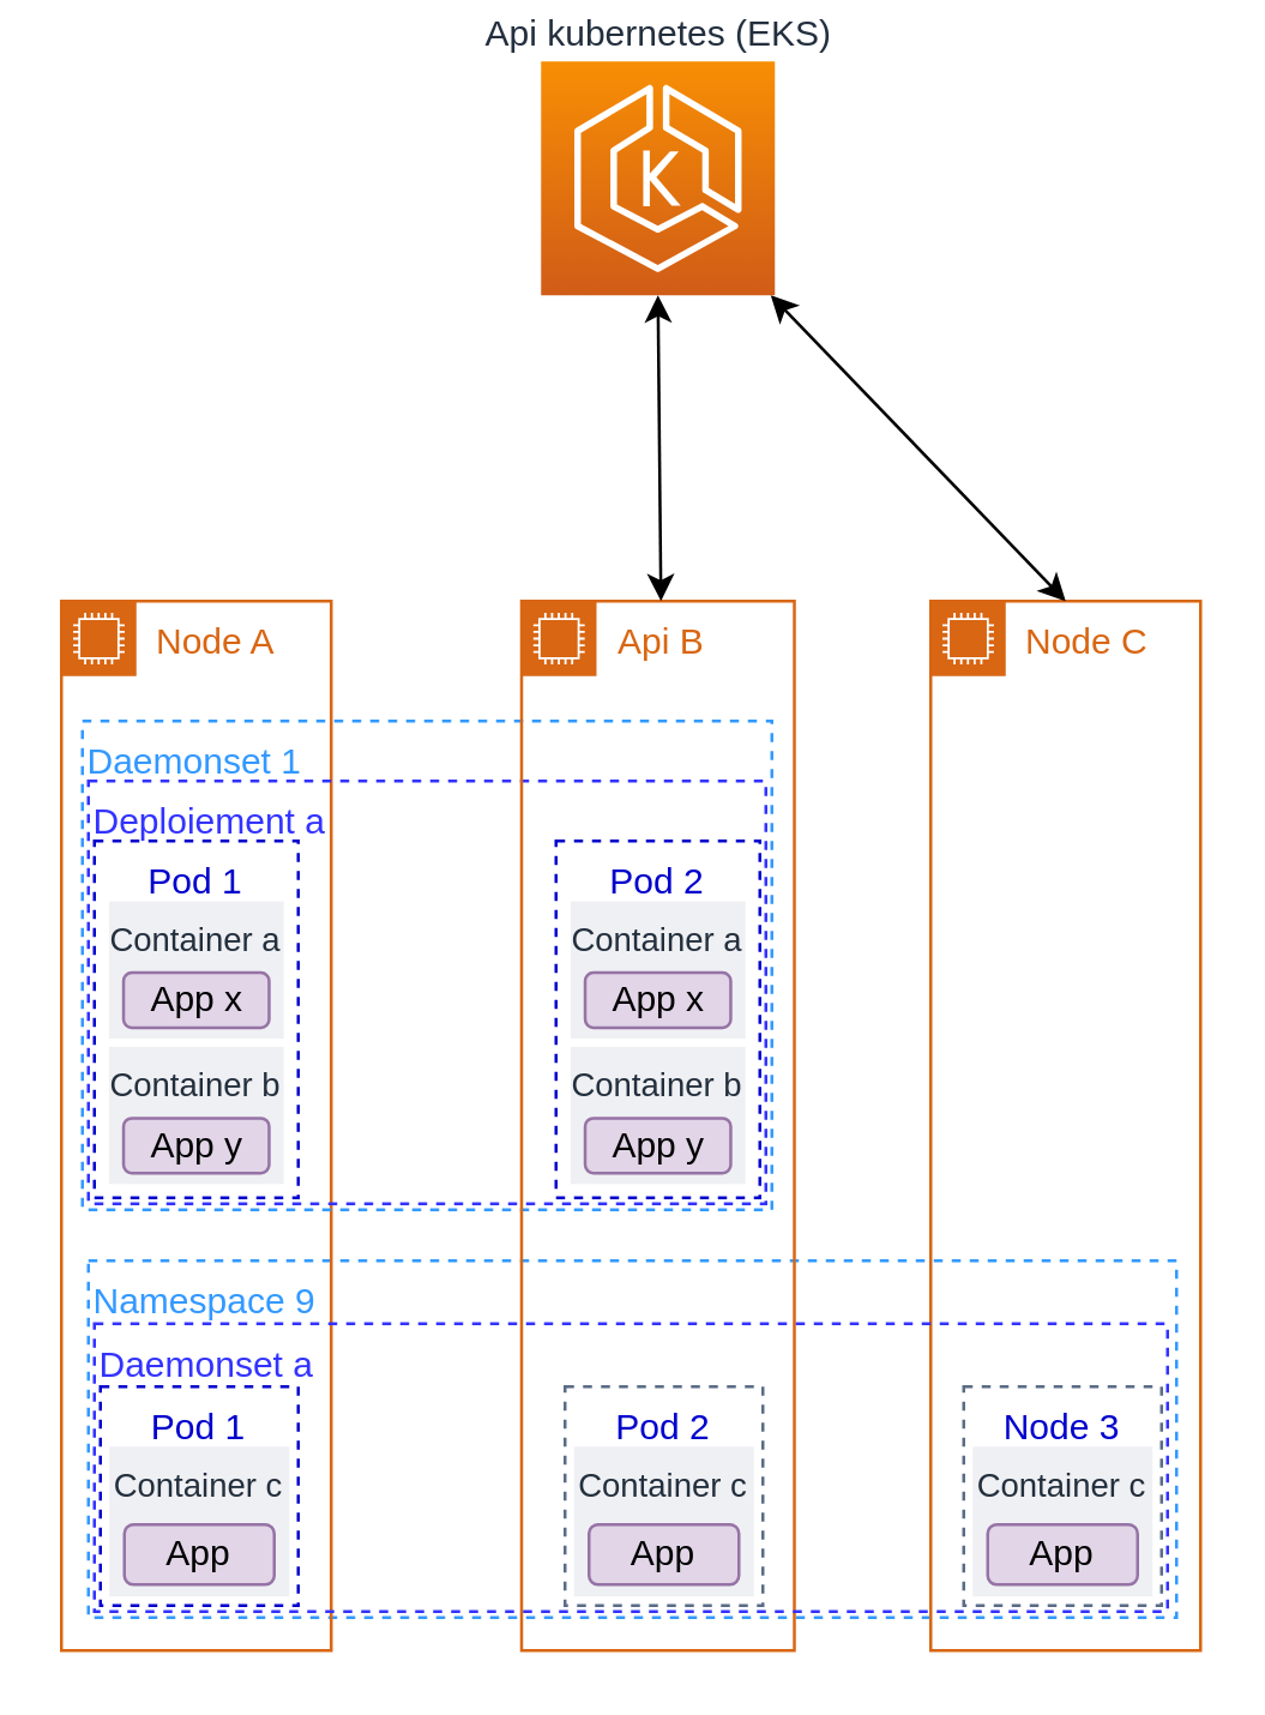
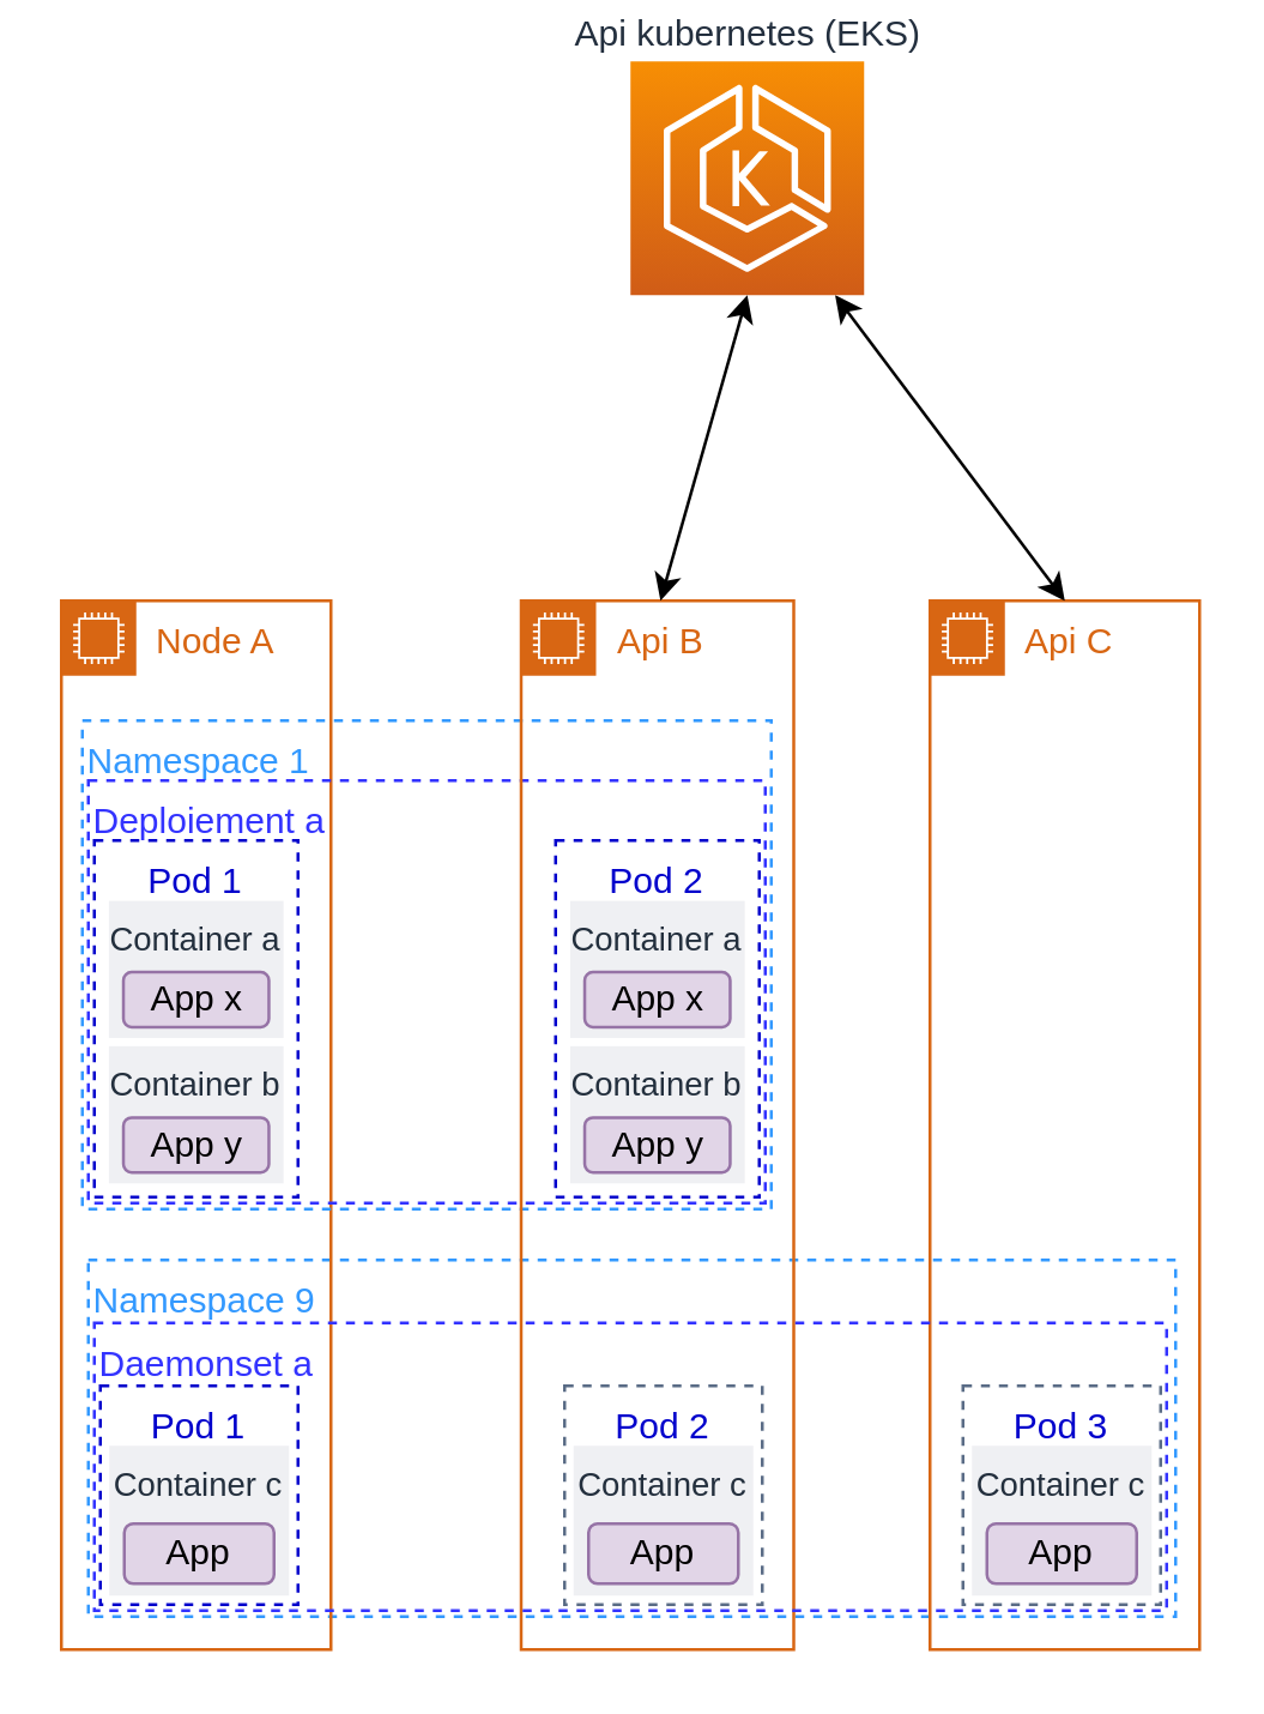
  <mxCell id="0" />
  <mxCell id="1" parent="0" />
  <mxCell id="2" value="Namespace 9" style="fillColor=none;dashed=1;verticalAlign=top;fontStyle=0;align=left;fontColor=#3399FF;strokeColor=#3399FF;" vertex="1" parent="1"><mxGeometry x="29" y="420" width="363" height="119" as="geometry" /></mxCell>
  <mxCell id="3" value="Node A" style="points=[[0,0],[0.25,0],[0.5,0],[0.75,0],[1,0],[1,0.25],[1,0.5],[1,0.75],[1,1],[0.75,1],[0.5,1],[0.25,1],[0,1],[0,0.75],[0,0.5],[0,0.25]];outlineConnect=0;gradientColor=none;html=1;whiteSpace=wrap;fontSize=12;fontStyle=0;shape=mxgraph.aws4.group;grIcon=mxgraph.aws4.group_ec2_instance_contents;strokeColor=#D86613;fillColor=none;verticalAlign=top;align=left;spacingLeft=30;fontColor=#D86613;dashed=0;" vertex="1" parent="1"><mxGeometry x="20" y="200" width="90" height="350" as="geometry" /></mxCell>
- <mxCell id="4" value="Daemonset 1" style="fillColor=none;dashed=1;verticalAlign=top;fontStyle=0;align=left;fontColor=#3399FF;strokeColor=#3399FF;" vertex="1" parent="1"><mxGeometry x="27" y="240" width="230" height="163" as="geometry" /></mxCell>
+ <mxCell id="4" value="Namespace 1" style="fillColor=none;dashed=1;verticalAlign=top;fontStyle=0;align=left;fontColor=#3399FF;strokeColor=#3399FF;" vertex="1" parent="1"><mxGeometry x="27" y="240" width="230" height="163" as="geometry" /></mxCell>
  <mxCell id="5" value="Deploiement a" style="fillColor=none;dashed=1;verticalAlign=top;fontStyle=0;align=left;fontColor=#3333FF;strokeColor=#3333FF;" vertex="1" parent="1"><mxGeometry x="29" y="260" width="226" height="141" as="geometry" /></mxCell>
- <mxCell id="6" value="Node C" style="points=[[0,0],[0.25,0],[0.5,0],[0.75,0],[1,0],[1,0.25],[1,0.5],[1,0.75],[1,1],[0.75,1],[0.5,1],[0.25,1],[0,1],[0,0.75],[0,0.5],[0,0.25]];outlineConnect=0;gradientColor=none;html=1;whiteSpace=wrap;fontSize=12;fontStyle=0;shape=mxgraph.aws4.group;grIcon=mxgraph.aws4.group_ec2_instance_contents;strokeColor=#D86613;fillColor=none;verticalAlign=top;align=left;spacingLeft=30;fontColor=#D86613;dashed=0;" vertex="1" parent="1"><mxGeometry x="310" y="200" width="90" height="350" as="geometry" /></mxCell>
+ <mxCell id="6" value="Api C" style="points=[[0,0],[0.25,0],[0.5,0],[0.75,0],[1,0],[1,0.25],[1,0.5],[1,0.75],[1,1],[0.75,1],[0.5,1],[0.25,1],[0,1],[0,0.75],[0,0.5],[0,0.25]];outlineConnect=0;gradientColor=none;html=1;whiteSpace=wrap;fontSize=12;fontStyle=0;shape=mxgraph.aws4.group;grIcon=mxgraph.aws4.group_ec2_instance_contents;strokeColor=#D86613;fillColor=none;verticalAlign=top;align=left;spacingLeft=30;fontColor=#D86613;dashed=0;" vertex="1" parent="1"><mxGeometry x="310" y="200" width="90" height="350" as="geometry" /></mxCell>
  <mxCell id="7" value="Api B" style="points=[[0,0],[0.25,0],[0.5,0],[0.75,0],[1,0],[1,0.25],[1,0.5],[1,0.75],[1,1],[0.75,1],[0.5,1],[0.25,1],[0,1],[0,0.75],[0,0.5],[0,0.25]];outlineConnect=0;gradientColor=none;html=1;whiteSpace=wrap;fontSize=12;fontStyle=0;shape=mxgraph.aws4.group;grIcon=mxgraph.aws4.group_ec2_instance_contents;strokeColor=#D86613;fillColor=none;verticalAlign=top;align=left;spacingLeft=30;fontColor=#D86613;dashed=0;" vertex="1" parent="1"><mxGeometry x="173.5" y="200" width="91" height="350" as="geometry" /></mxCell>
  <mxCell id="8" value="Daemonset a" style="fillColor=none;dashed=1;verticalAlign=top;fontStyle=0;align=left;strokeColor=#3333FF;fontColor=#3333FF;" vertex="1" parent="1"><mxGeometry x="31" y="441" width="358" height="96" as="geometry" /></mxCell>
  <mxCell id="9" style="edgeStyle=none;rounded=0;orthogonalLoop=1;jettySize=auto;html=1;entryX=0.5;entryY=0;entryDx=0;entryDy=0;startArrow=classic;startFill=1;strokeColor=#000000;" edge="1" parent="1" source="10" target="6"><mxGeometry relative="1" as="geometry" /></mxCell>
- <mxCell id="10" value="Api kubernetes (EKS)" style="points=[[0,0,0],[0.25,0,0],[0.5,0,0],[0.75,0,0],[1,0,0],[0,1,0],[0.25,1,0],[0.5,1,0],[0.75,1,0],[1,1,0],[0,0.25,0],[0,0.5,0],[0,0.75,0],[1,0.25,0],[1,0.5,0],[1,0.75,0]];outlineConnect=0;fontColor=#232F3E;gradientColor=#F78E04;gradientDirection=north;fillColor=#D05C17;strokeColor=#ffffff;dashed=0;verticalLabelPosition=top;verticalAlign=bottom;align=center;html=1;fontSize=12;fontStyle=0;aspect=fixed;shape=mxgraph.aws4.resourceIcon;resIcon=mxgraph.aws4.eks;labelPosition=center;" vertex="1" parent="1"><mxGeometry x="180" y="20" width="78" height="78" as="geometry" /></mxCell>
+ <mxCell id="10" value="Api kubernetes (EKS)" style="points=[[0,0,0],[0.25,0,0],[0.5,0,0],[0.75,0,0],[1,0,0],[0,1,0],[0.25,1,0],[0.5,1,0],[0.75,1,0],[1,1,0],[0,0.25,0],[0,0.5,0],[0,0.75,0],[1,0.25,0],[1,0.5,0],[1,0.75,0]];outlineConnect=0;fontColor=#232F3E;gradientColor=#F78E04;gradientDirection=north;fillColor=#D05C17;strokeColor=#ffffff;dashed=0;verticalLabelPosition=top;verticalAlign=bottom;align=center;html=1;fontSize=12;fontStyle=0;aspect=fixed;shape=mxgraph.aws4.resourceIcon;resIcon=mxgraph.aws4.eks;labelPosition=center;" vertex="1" parent="1"><mxGeometry x="210" y="20" width="78" height="78" as="geometry" /></mxCell>
  <mxCell id="11" style="rounded=0;orthogonalLoop=1;jettySize=auto;html=1;startArrow=classic;startFill=1;exitX=0.5;exitY=1;exitDx=0;exitDy=0;exitPerimeter=0;" edge="1" parent="1" source="10"><mxGeometry relative="1" as="geometry"><mxPoint x="170.553" y="108" as="sourcePoint" /><mxPoint x="220" y="200" as="targetPoint" /></mxGeometry></mxCell>
  <mxCell id="12" value="" style="group;fontColor=#3333FF;" vertex="1" connectable="0" parent="1"><mxGeometry x="31" y="280" width="68" height="119" as="geometry" /></mxCell>
  <mxCell id="13" value="Pod 1" style="fillColor=none;dashed=1;verticalAlign=top;fontStyle=0;fontColor=#0000CC;strokeColor=#0000CC;" vertex="1" parent="12"><mxGeometry width="68" height="119" as="geometry" /></mxCell>
  <mxCell id="14" value="" style="group" vertex="1" connectable="0" parent="12"><mxGeometry x="4.857" y="20.138" width="58.286" height="45.769" as="geometry" /></mxCell>
  <mxCell id="15" value="" style="group" vertex="1" connectable="0" parent="14"><mxGeometry width="58.286" height="45.769" as="geometry" /></mxCell>
  <mxCell id="16" value="Container a" style="fillColor=#EFF0F3;strokeColor=none;dashed=0;verticalAlign=top;fontStyle=0;fontColor=#232F3D;fontSize=11;" vertex="1" parent="15"><mxGeometry width="58.286" height="45.769" as="geometry" /></mxCell>
  <mxCell id="17" value="App x" style="rounded=1;whiteSpace=wrap;html=1;fillColor=#e1d5e7;strokeColor=#9673a6;" vertex="1" parent="15"><mxGeometry x="4.857" y="23.8" width="48.571" height="18.308" as="geometry" /></mxCell>
  <mxCell id="18" value="" style="group" vertex="1" connectable="0" parent="12"><mxGeometry x="4.857" y="68.654" width="58.286" height="45.769" as="geometry" /></mxCell>
  <mxCell id="19" value="Container b" style="fillColor=#EFF0F3;strokeColor=none;dashed=0;verticalAlign=top;fontStyle=0;fontColor=#232F3D;fontSize=11;" vertex="1" parent="18"><mxGeometry width="58.286" height="45.769" as="geometry" /></mxCell>
  <mxCell id="20" value="App y" style="rounded=1;whiteSpace=wrap;html=1;fillColor=#e1d5e7;strokeColor=#9673a6;" vertex="1" parent="18"><mxGeometry x="4.857" y="23.8" width="48.571" height="18.308" as="geometry" /></mxCell>
  <mxCell id="21" value="" style="group;fontColor=#0000CC;" vertex="1" connectable="0" parent="1"><mxGeometry x="185" y="280" width="68" height="119" as="geometry" /></mxCell>
  <mxCell id="22" value="Pod 2" style="fillColor=none;dashed=1;verticalAlign=top;fontStyle=0;fontColor=#0000CC;strokeColor=#0000CC;" vertex="1" parent="21"><mxGeometry width="68" height="119" as="geometry" /></mxCell>
  <mxCell id="23" value="" style="group" vertex="1" connectable="0" parent="21"><mxGeometry x="4.857" y="20.138" width="58.286" height="45.769" as="geometry" /></mxCell>
  <mxCell id="24" value="" style="group" vertex="1" connectable="0" parent="23"><mxGeometry width="58.286" height="45.769" as="geometry" /></mxCell>
  <mxCell id="25" value="Container a" style="fillColor=#EFF0F3;strokeColor=none;dashed=0;verticalAlign=top;fontStyle=0;fontColor=#232F3D;fontSize=11;" vertex="1" parent="24"><mxGeometry width="58.286" height="45.769" as="geometry" /></mxCell>
  <mxCell id="26" value="App x" style="rounded=1;whiteSpace=wrap;html=1;fillColor=#e1d5e7;strokeColor=#9673a6;" vertex="1" parent="24"><mxGeometry x="4.857" y="23.8" width="48.571" height="18.308" as="geometry" /></mxCell>
  <mxCell id="27" value="" style="group" vertex="1" connectable="0" parent="21"><mxGeometry x="4.857" y="68.654" width="58.286" height="45.769" as="geometry" /></mxCell>
  <mxCell id="28" value="Container b" style="fillColor=#EFF0F3;strokeColor=none;dashed=0;verticalAlign=top;fontStyle=0;fontColor=#232F3D;fontSize=11;" vertex="1" parent="27"><mxGeometry width="58.286" height="45.769" as="geometry" /></mxCell>
  <mxCell id="29" value="App y" style="rounded=1;whiteSpace=wrap;html=1;fillColor=#e1d5e7;strokeColor=#9673a6;" vertex="1" parent="27"><mxGeometry x="4.857" y="23.8" width="48.571" height="18.308" as="geometry" /></mxCell>
  <mxCell id="30" value="" style="group" vertex="1" connectable="0" parent="1"><mxGeometry x="321" y="462" width="66" height="73" as="geometry" /></mxCell>
- <mxCell id="31" value="Node 3" style="fillColor=none;strokeColor=#5A6C86;dashed=1;verticalAlign=top;fontStyle=0;fontColor=#0000CC;" vertex="1" parent="30"><mxGeometry width="66" height="73" as="geometry" /></mxCell>
+ <mxCell id="31" value="Pod 3" style="fillColor=none;strokeColor=#5A6C86;dashed=1;verticalAlign=top;fontStyle=0;fontColor=#0000CC;" vertex="1" parent="30"><mxGeometry width="66" height="73" as="geometry" /></mxCell>
  <mxCell id="32" value="" style="group" vertex="1" connectable="0" parent="30"><mxGeometry x="3" y="20" width="60" height="50" as="geometry" /></mxCell>
  <mxCell id="33" value="Container c" style="fillColor=#EFF0F3;strokeColor=none;dashed=0;verticalAlign=top;fontStyle=0;fontColor=#232F3D;fontSize=11;" vertex="1" parent="32"><mxGeometry width="60" height="50" as="geometry" /></mxCell>
  <mxCell id="34" value="App" style="rounded=1;whiteSpace=wrap;html=1;fillColor=#e1d5e7;strokeColor=#9673a6;" vertex="1" parent="32"><mxGeometry x="5" y="26" width="50" height="20" as="geometry" /></mxCell>
  <mxCell id="35" value="Pod 2" style="fillColor=none;strokeColor=#5A6C86;dashed=1;verticalAlign=top;fontStyle=0;fontColor=#0000CC;" vertex="1" parent="1"><mxGeometry x="188" y="462" width="66" height="73" as="geometry" /></mxCell>
  <mxCell id="36" value="" style="group" vertex="1" connectable="0" parent="1"><mxGeometry x="191" y="482" width="60" height="50" as="geometry" /></mxCell>
  <mxCell id="37" value="Container c" style="fillColor=#EFF0F3;strokeColor=none;dashed=0;verticalAlign=top;fontStyle=0;fontColor=#232F3D;fontSize=11;" vertex="1" parent="36"><mxGeometry width="60" height="50" as="geometry" /></mxCell>
  <mxCell id="38" value="App" style="rounded=1;whiteSpace=wrap;html=1;fillColor=#e1d5e7;strokeColor=#9673a6;" vertex="1" parent="36"><mxGeometry x="5" y="26" width="50" height="20" as="geometry" /></mxCell>
  <mxCell id="39" value="Pod 1" style="fillColor=none;dashed=1;verticalAlign=top;fontStyle=0;fontColor=#0000CC;strokeColor=#0000CC;" vertex="1" parent="1"><mxGeometry x="33" y="462" width="66" height="73" as="geometry" /></mxCell>
  <mxCell id="40" value="" style="group" vertex="1" connectable="0" parent="1"><mxGeometry x="36" y="482" width="60" height="50" as="geometry" /></mxCell>
  <mxCell id="41" value="Container c" style="fillColor=#EFF0F3;strokeColor=none;dashed=0;verticalAlign=top;fontStyle=0;fontColor=#232F3D;fontSize=11;" vertex="1" parent="40"><mxGeometry width="60" height="50" as="geometry" /></mxCell>
  <mxCell id="42" value="App" style="rounded=1;whiteSpace=wrap;html=1;fillColor=#e1d5e7;strokeColor=#9673a6;" vertex="1" parent="40"><mxGeometry x="5" y="26" width="50" height="20" as="geometry" /></mxCell>
